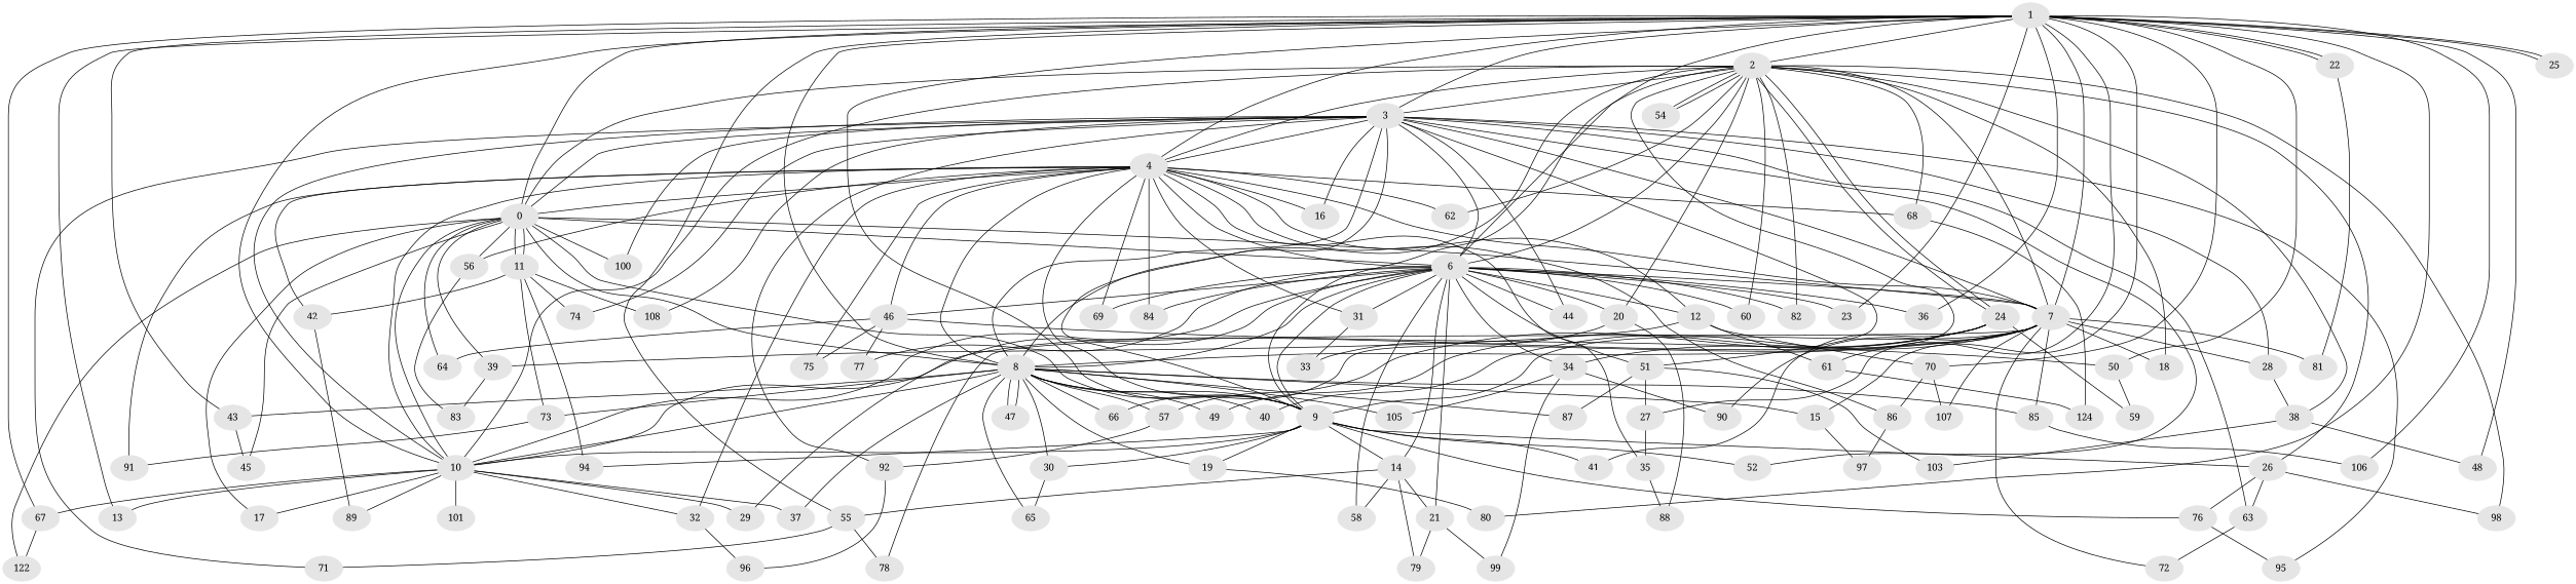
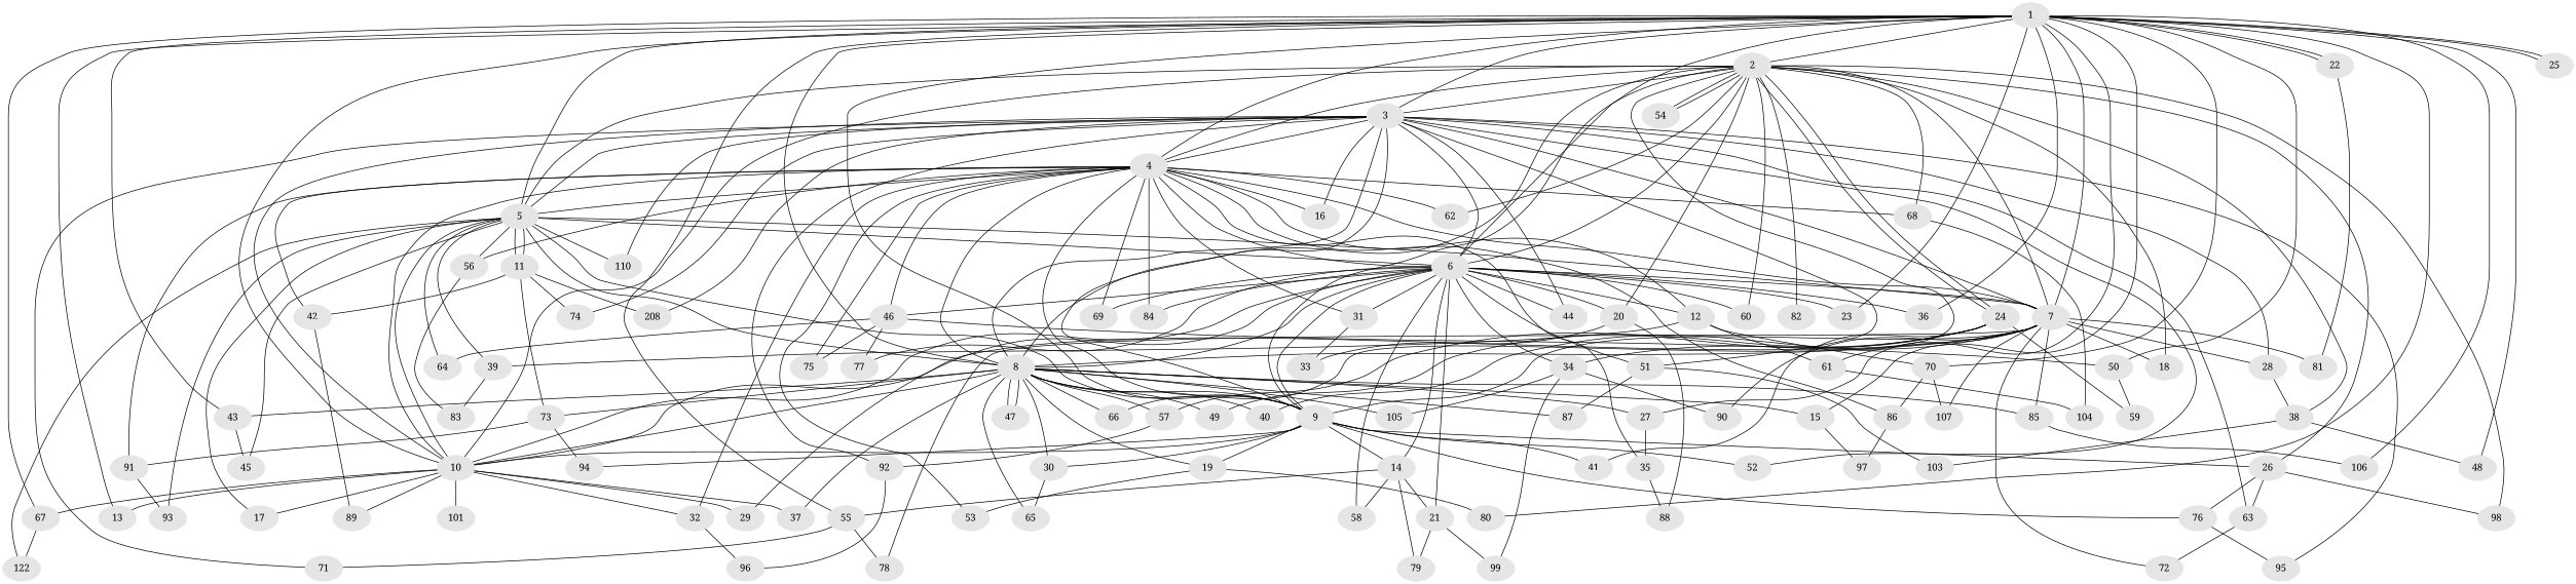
  graph {
    fontname="Noto Serif"
    node [color=gray90 fontname="Noto Serif" style=filled]
    edge [fontname="Noto Serif"]
    1
    2
    3
    4
-   5 [label=0]
+   5
    6
    7
    8
    9
    10
    13
    15
    22
    23
    25
    27
    36
    43
    48
    50
    55
    67
    70
    80
    106
    18
    20
    24
    26
    38
    54
    60
    62
    66
    68
    82
    98
    16
    28
    44
    51
    52
    63
    71
    74
    92
    95
-   100
-   108
+   100 [label=110]
+   108 [label=208]
    12
    31
    32
    35
    42
    46
+   53
    56
    69
    75
    84
    86
    91
    11
    17
    39
    45
    64
+   93
    n69 [label=122]
    14
    21
    29
    34
    58
    77
    40
    61
    72
    78
    81
    85
    90
    107
    19
    30
    37
    47
    49
    57
    65
    73
    87
    105
    41
    76
    94
    101
    89
    97
    59
    33
    88
    103
-   104 [label=124]
+   104
    96
    83
    79
    99
    1 -- 2
    1 -- 3
    1 -- 4
    1 -- 5
    1 -- 6
    1 -- 7
    1 -- 8
    1 -- 9
    1 -- 10
    1 -- 13
    1 -- 15
    1 -- 22
    1 -- 22
    1 -- 23
    1 -- 25
    1 -- 25
    1 -- 27
    1 -- 36
    1 -- 43
    1 -- 48
    1 -- 50
    1 -- 55
    1 -- 67
    1 -- 70
    1 -- 80
    1 -- 106
    2 -- 3
    2 -- 4
    2 -- 5
    2 -- 6
    2 -- 7
    2 -- 8
    2 -- 9
    2 -- 10
    2 -- 18
    2 -- 20
    2 -- 24
    2 -- 24
    2 -- 26
    2 -- 38
    2 -- 54
    2 -- 54
    2 -- 60
    2 -- 62
    2 -- 66
    2 -- 68
    2 -- 82
    2 -- 98
    3 -- 4
    3 -- 5
    3 -- 6
    3 -- 7
    3 -- 8
    3 -- 9
    3 -- 10
    3 -- 16
    3 -- 28
    3 -- 44
    3 -- 51
    3 -- 52
    3 -- 63
    3 -- 71
    3 -- 74
    3 -- 92
    3 -- 95
    3 -- 100
    3 -- 108
    4 -- 5
    4 -- 6
    4 -- 7
    4 -- 8
    4 -- 9
    4 -- 10
    4 -- 62
    4 -- 68
    4 -- 16
    4 -- 12
    4 -- 31
    4 -- 32
    4 -- 35
    4 -- 42
    4 -- 46
+   4 -- 53
    4 -- 56
    4 -- 69
    4 -- 75
    4 -- 84
    4 -- 86
    4 -- 91
    5 -- 6
    5 -- 7
    5 -- 8
    5 -- 9
    5 -- 10
    5 -- 100
    5 -- 56
    5 -- 11
    5 -- 11
    5 -- 17
    5 -- 39
    5 -- 45
    5 -- 64
+   5 -- 93
    5 -- n69
    6 -- 7
    6 -- 8
    6 -- 9
    6 -- 10
    6 -- 23
    6 -- 36
    6 -- 20
    6 -- 60
-   6 -- 82
    6 -- 44
    6 -- 51
    6 -- 12
    6 -- 31
    6 -- 46
    6 -- 69
    6 -- 84
    6 -- 14
    6 -- 21
    6 -- 29
    6 -- 34
    6 -- 58
    6 -- 77
    7 -- 8
    7 -- 9
    7 -- 10
    7 -- 18
    7 -- 28
    7 -- 40
    7 -- 61
    7 -- 72
    7 -- 78
    7 -- 81
    7 -- 85
    7 -- 90
    7 -- 107
    8 -- 9
    8 -- 10
    8 -- 15
-   51 -- 27
+   8 -- 27
    8 -- 43
    8 -- 66
    8 -- 40
    8 -- 85
    8 -- 19
    8 -- 30
    8 -- 37
    8 -- 47
    8 -- 47
    8 -- 49
    8 -- 57
    8 -- 65
    8 -- 73
    8 -- 87
    8 -- 105
    9 -- 10
    9 -- 26
    9 -- 52
    9 -- 14
    9 -- 19
    9 -- 30
    9 -- 41
    9 -- 76
    9 -- 94
    10 -- 13
    10 -- 67
    10 -- 32
    10 -- 17
    10 -- 29
    10 -- 37
    10 -- 101
    10 -- 89
    15 -- 97
    22 -- 81
    27 -- 35
    43 -- 45
    50 -- 59
    55 -- 71
    55 -- 78
    67 -- n69
    70 -- 86
    70 -- 107
    20 -- 33
    20 -- 88
    24 -- 34
    24 -- 49
    24 -- 57
    24 -- 41
    24 -- 59
    26 -- 98
    26 -- 63
    26 -- 76
    38 -- 48
    38 -- 103
    68 -- 104
    28 -- 38
    51 -- 87
    51 -- 103
    63 -- 72
    92 -- 96
    12 -- 70
    12 -- 39
    12 -- 61
    31 -- 33
    32 -- 96
    35 -- 88
    42 -- 89
    46 -- 50
    46 -- 75
    46 -- 64
    46 -- 77
    56 -- 83
    86 -- 97
+   91 -- 93
    11 -- 74
    11 -- 108
    11 -- 42
    11 -- 73
-   11 -- 94
+   73 -- 94
    39 -- 83
    14 -- 55
    14 -- 21
    14 -- 58
    14 -- 79
    21 -- 79
    21 -- 99
    34 -- 90
    34 -- 105
    34 -- 99
    61 -- 104
    85 -- 106
    19 -- 80
+   19 -- 53
    30 -- 65
    57 -- 92
    73 -- 91
    76 -- 95
  }
